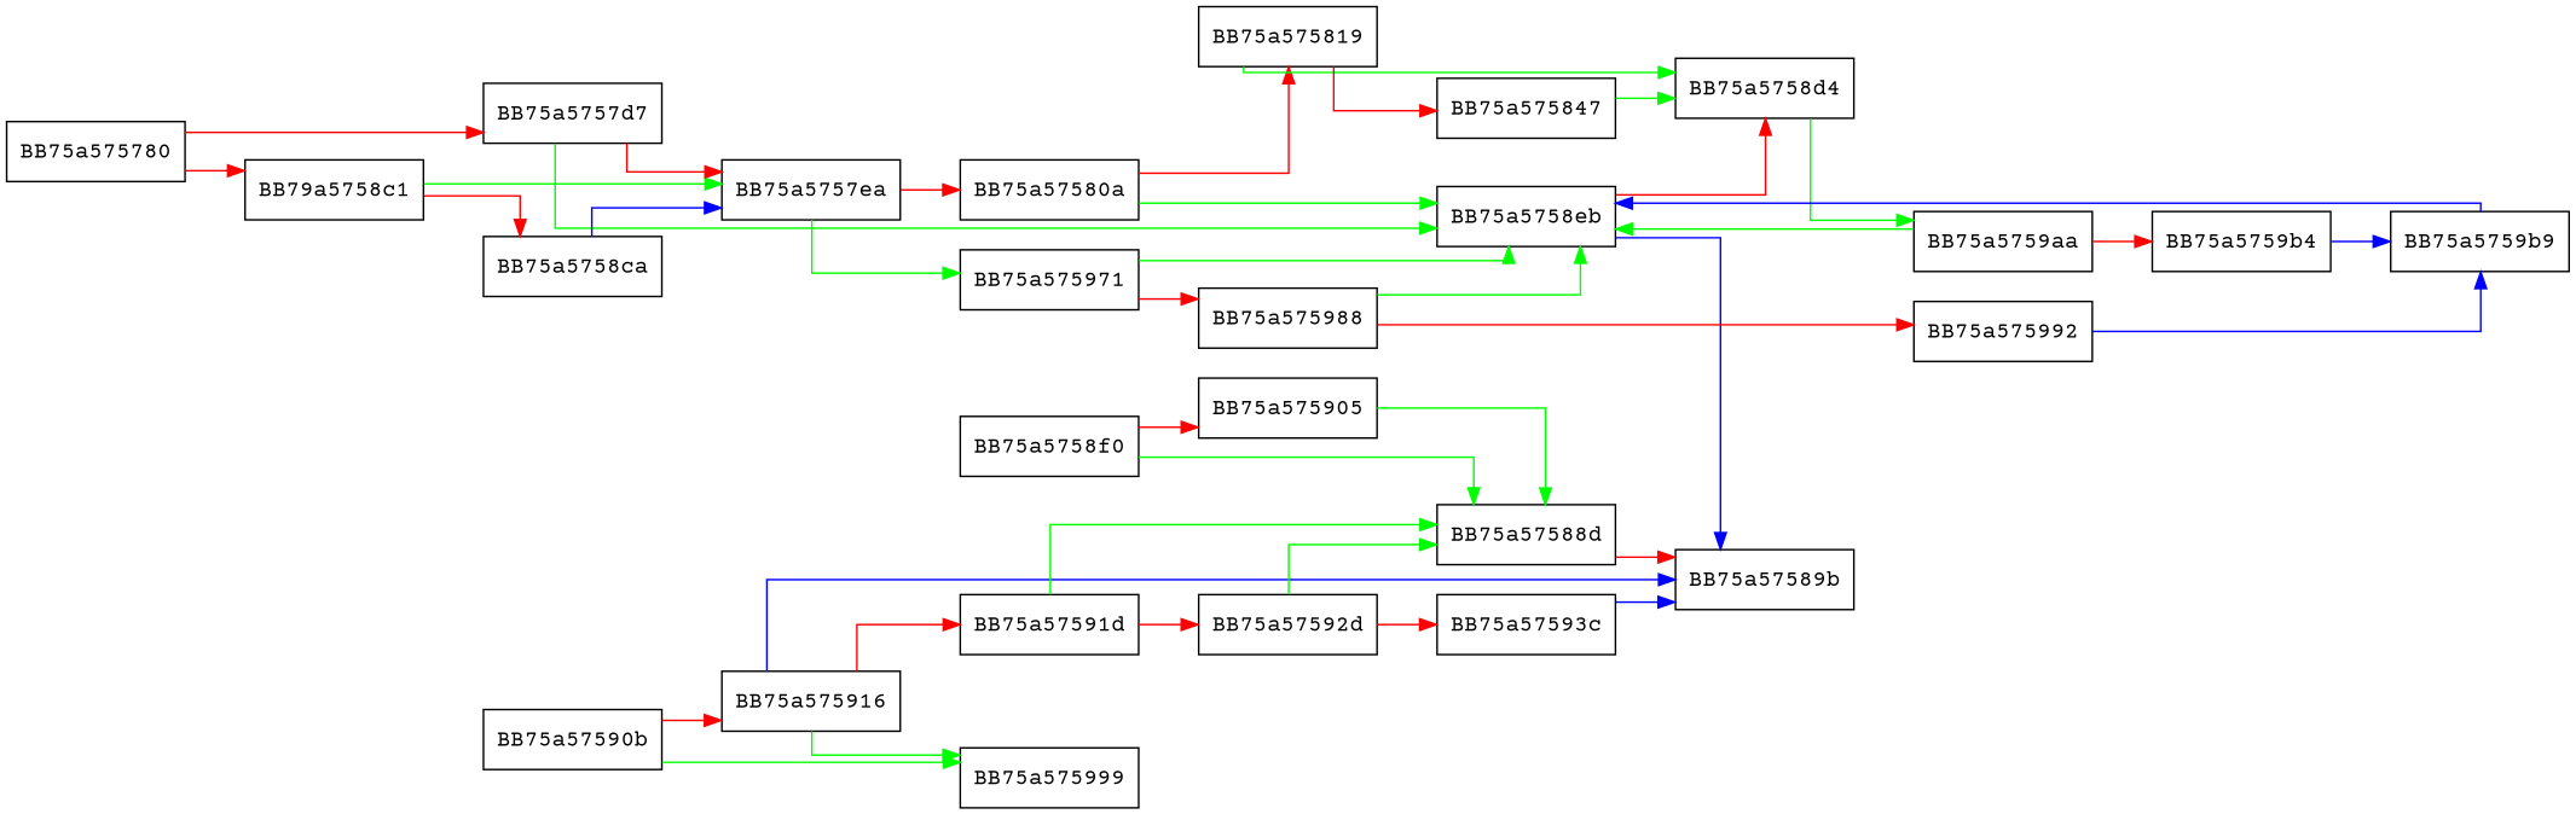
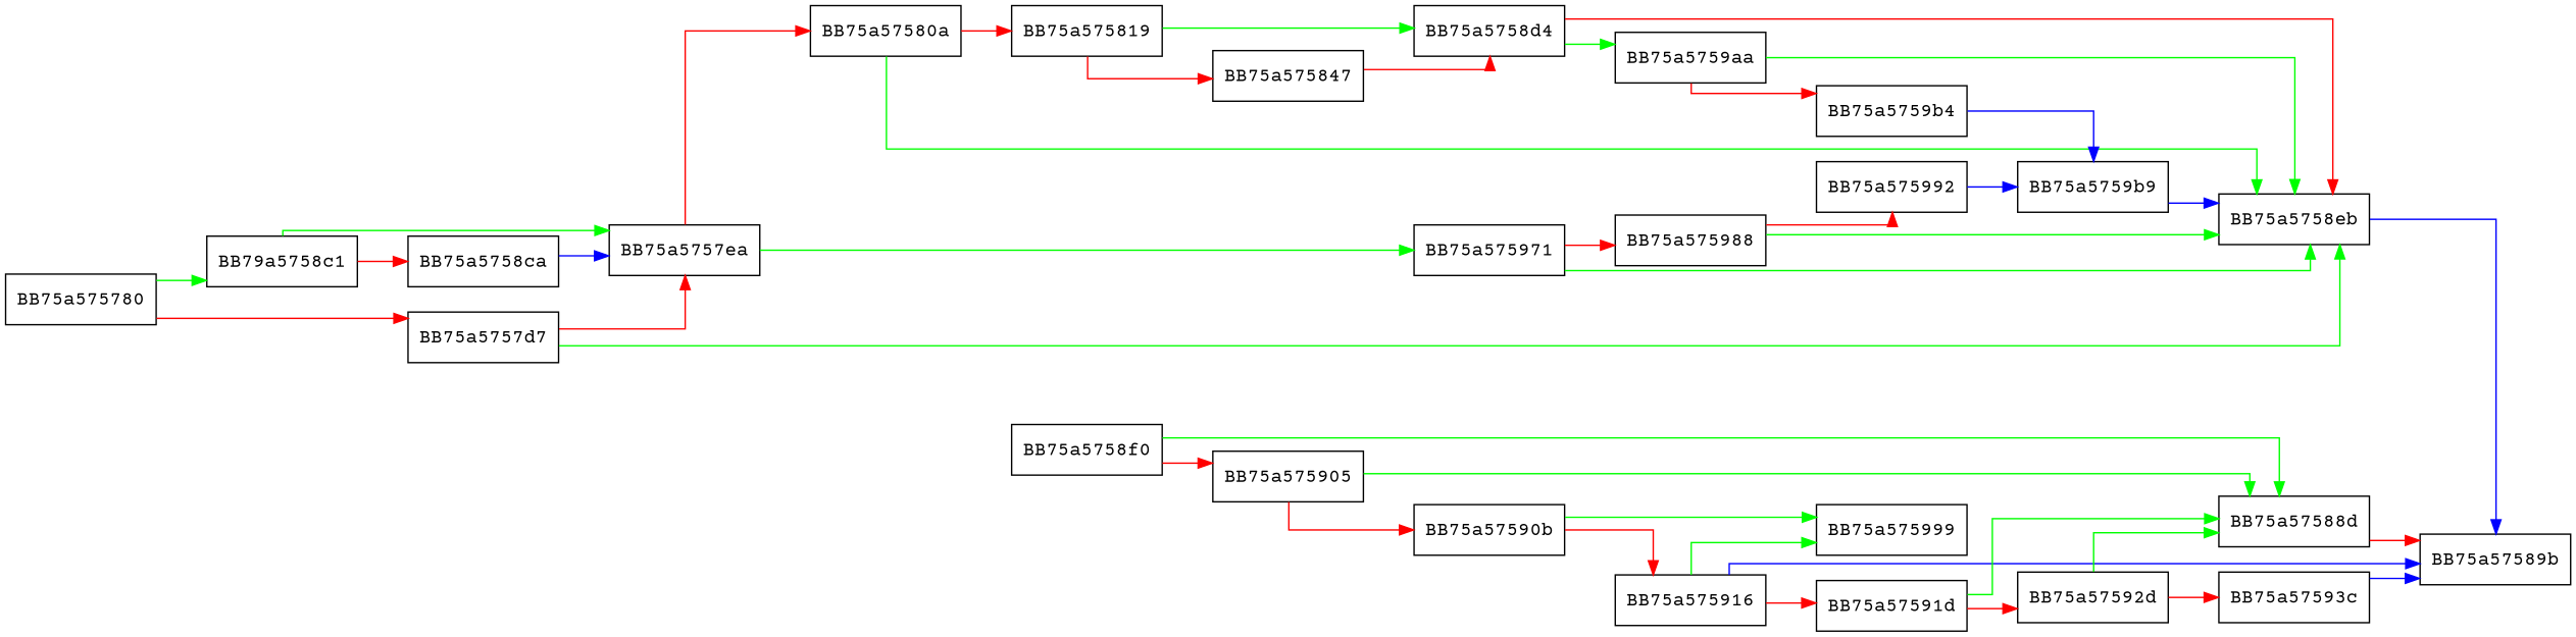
  digraph {
    fontname="Courier Prime"
    rankdir=LR
    splines=ortho
    node [fontname="Courier Prime" shape=box]
    edge [color=green fontname="Courier Prime"]
    n1 [label=BB79a5758c1]
    BB75a575780
    BB75a5757d7
    BB75a5757ea
    BB75a5758ca
    BB75a5758eb
    BB75a575971
    BB75a57580a
    BB75a57589b
    BB75a575988
    BB75a575819
    BB75a575992
    BB75a5758d4
    BB75a575847
    BB75a5759aa
    BB75a5759b4
    BB75a5758f0
    BB75a57588d
    BB75a575905
    BB75a57590b
    BB75a5759b9
    BB75a575999
    BB75a575916
    BB75a57591d
    BB75a57592d
    BB75a57593c
    n1 -> BB75a5757ea
    n1 -> BB75a5758ca [color=red]
-   BB75a575780 -> n1 [color=red]
+   BB75a575780 -> n1
    BB75a575780 -> BB75a5757d7 [color=red]
    BB75a5757d7 -> BB75a5757ea [color=red]
    BB75a5757d7 -> BB75a5758eb
    BB75a5757ea -> BB75a575971
    BB75a5757ea -> BB75a57580a [color=red]
    BB75a5758ca -> BB75a5757ea [color=blue]
    BB75a5758eb -> BB75a57589b [color=blue]
    BB75a575971 -> BB75a5758eb
    BB75a575971 -> BB75a575988 [color=red]
    BB75a57580a -> BB75a5758eb
    BB75a57580a -> BB75a575819 [color=red]
    BB75a575988 -> BB75a5758eb
    BB75a575988 -> BB75a575992 [color=red]
    BB75a575819 -> BB75a5758d4
    BB75a575819 -> BB75a575847 [color=red]
    BB75a575992 -> BB75a5759b9 [color=blue]
-   BB75a5758eb -> BB75a5758d4 [color=red]
+   BB75a5758d4 -> BB75a5758eb [color=red]
    BB75a5758d4 -> BB75a5759aa
-   BB75a575847 -> BB75a5758d4
+   BB75a575847 -> BB75a5758d4 [color=red]
    BB75a5759aa -> BB75a5758eb
    BB75a5759aa -> BB75a5759b4 [color=red]
    BB75a5759b4 -> BB75a5759b9 [color=blue]
    BB75a5758f0 -> BB75a57588d
    BB75a5758f0 -> BB75a575905 [color=red]
    BB75a57588d -> BB75a57589b [color=red]
    BB75a575905 -> BB75a57588d
+   BB75a575905 -> BB75a57590b [color=red]
    BB75a57590b -> BB75a575999
    BB75a57590b -> BB75a575916 [color=red]
    BB75a5759b9 -> BB75a5758eb [color=blue]
    BB75a575916 -> BB75a57589b [color=blue]
    BB75a575916 -> BB75a575999
    BB75a575916 -> BB75a57591d [color=red]
    BB75a57591d -> BB75a57588d
    BB75a57591d -> BB75a57592d [color=red]
    BB75a57592d -> BB75a57588d
    BB75a57592d -> BB75a57593c [color=red]
    BB75a57593c -> BB75a57589b [color=blue]
  }
